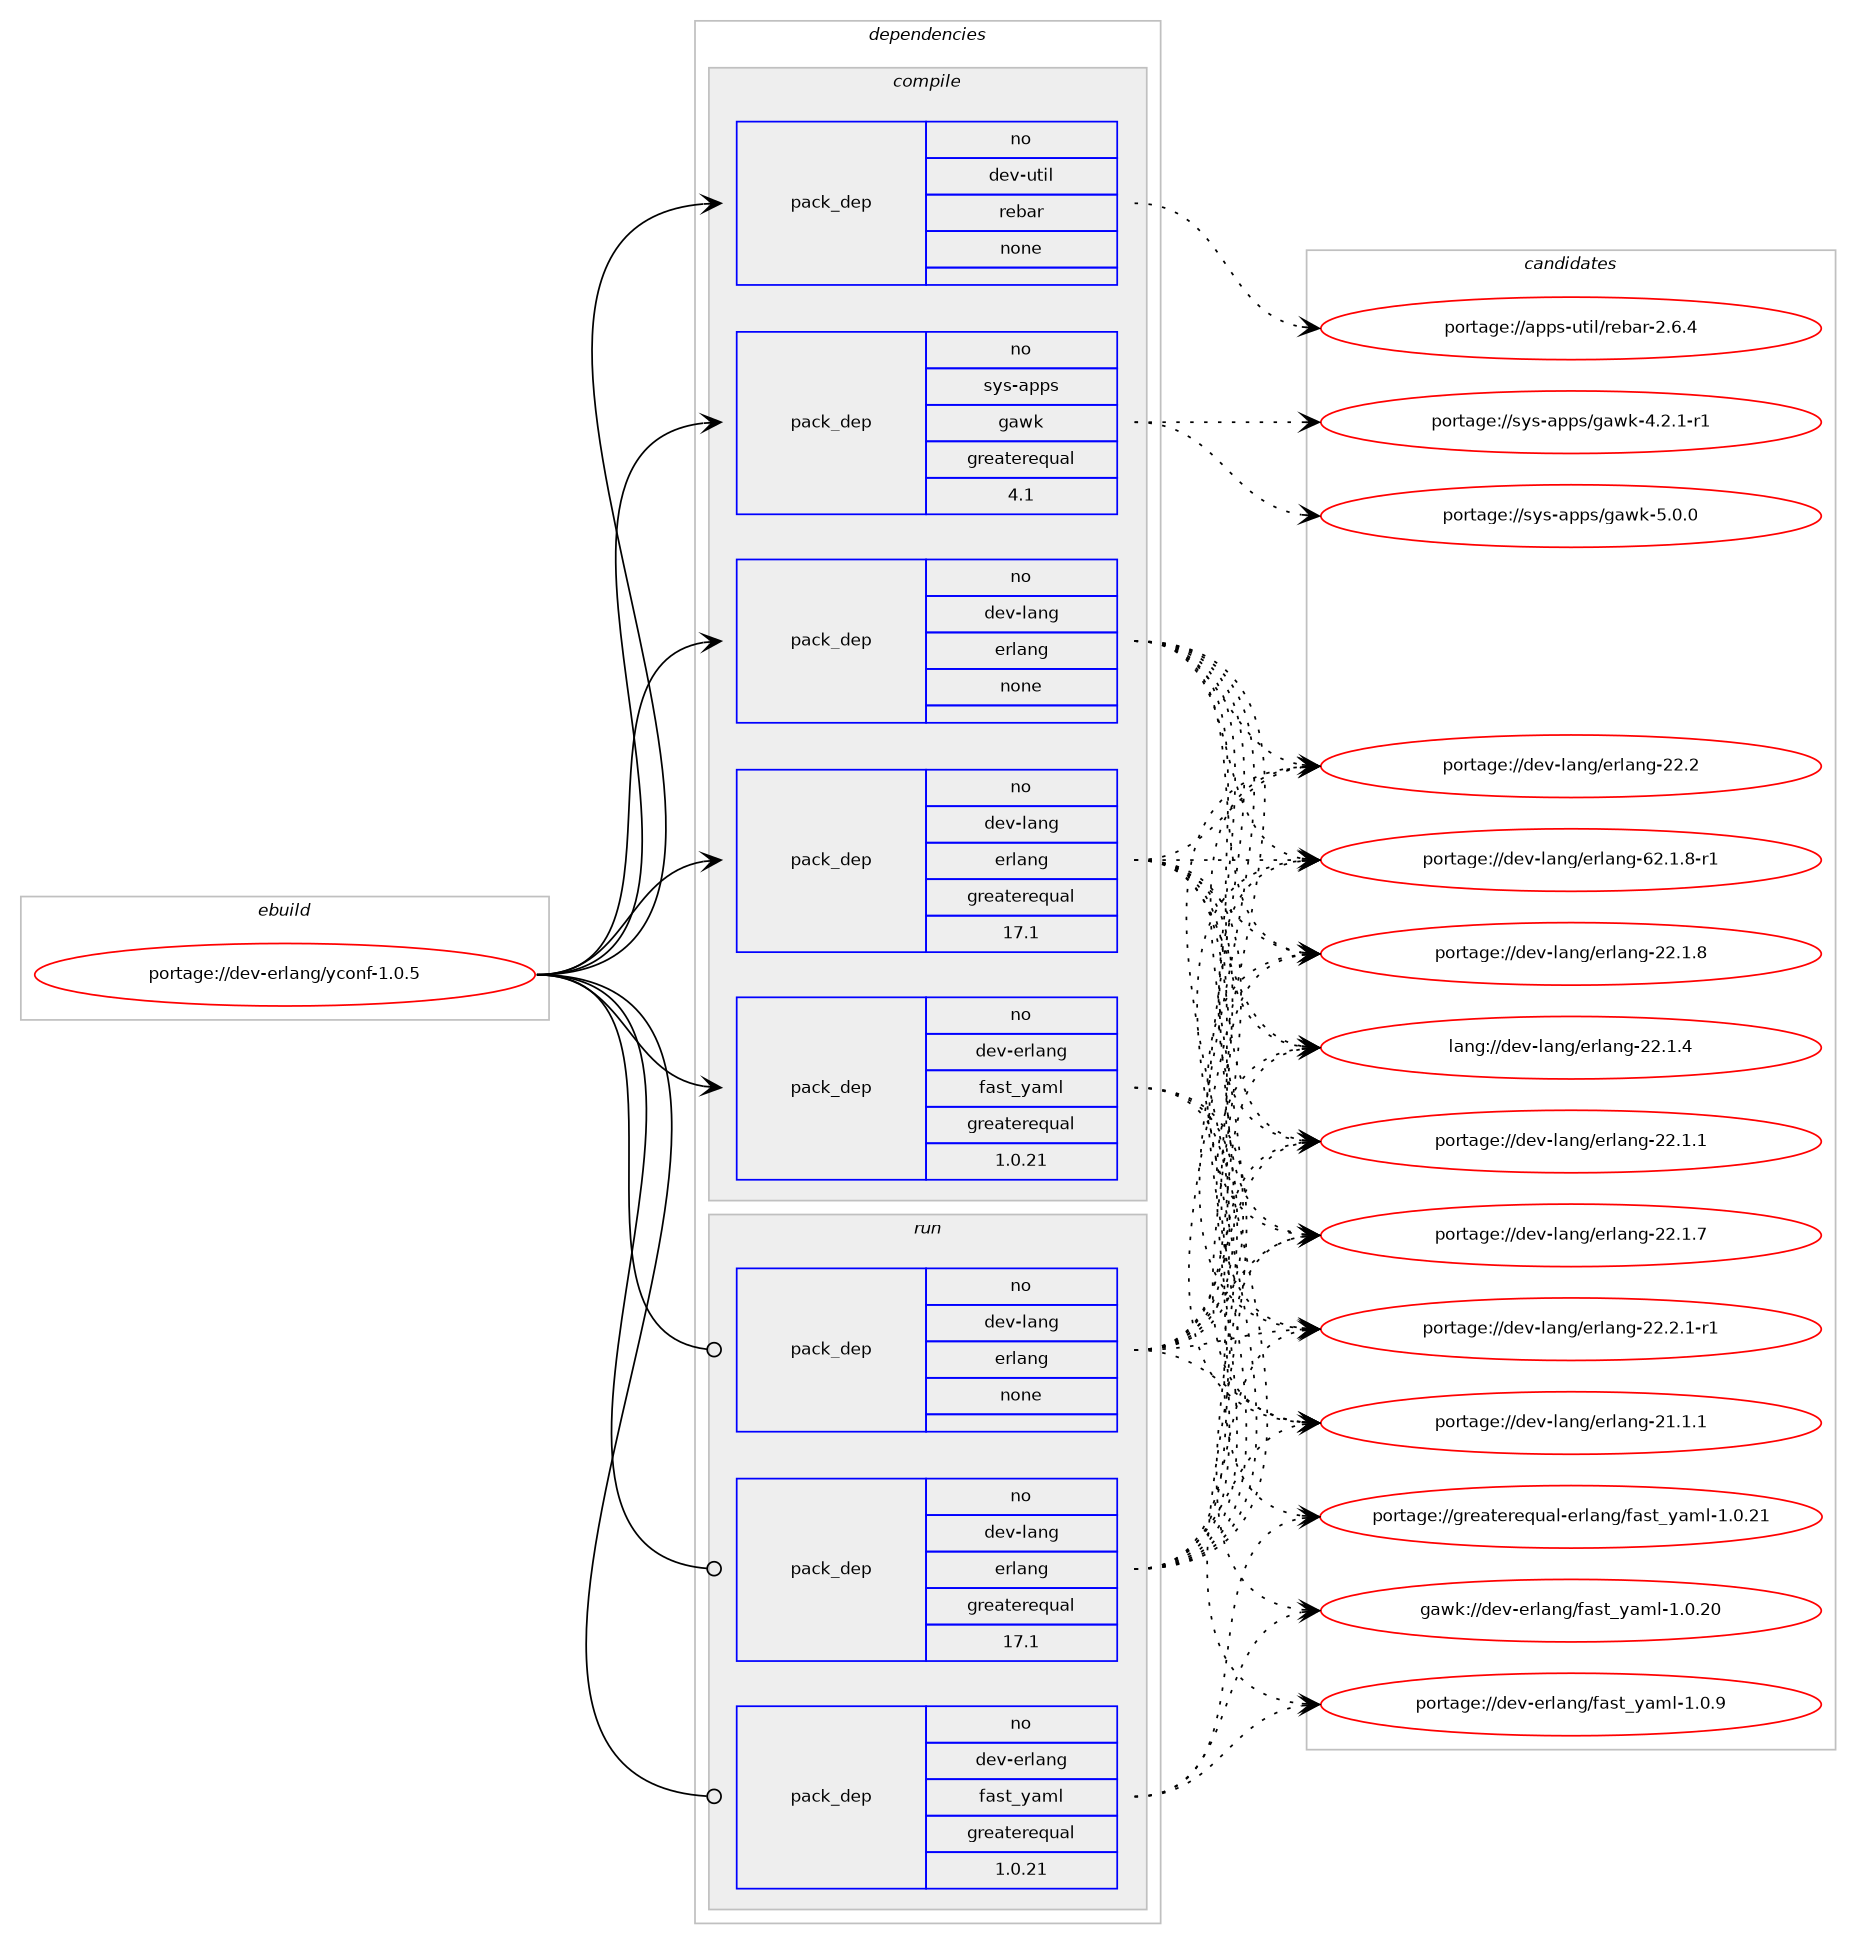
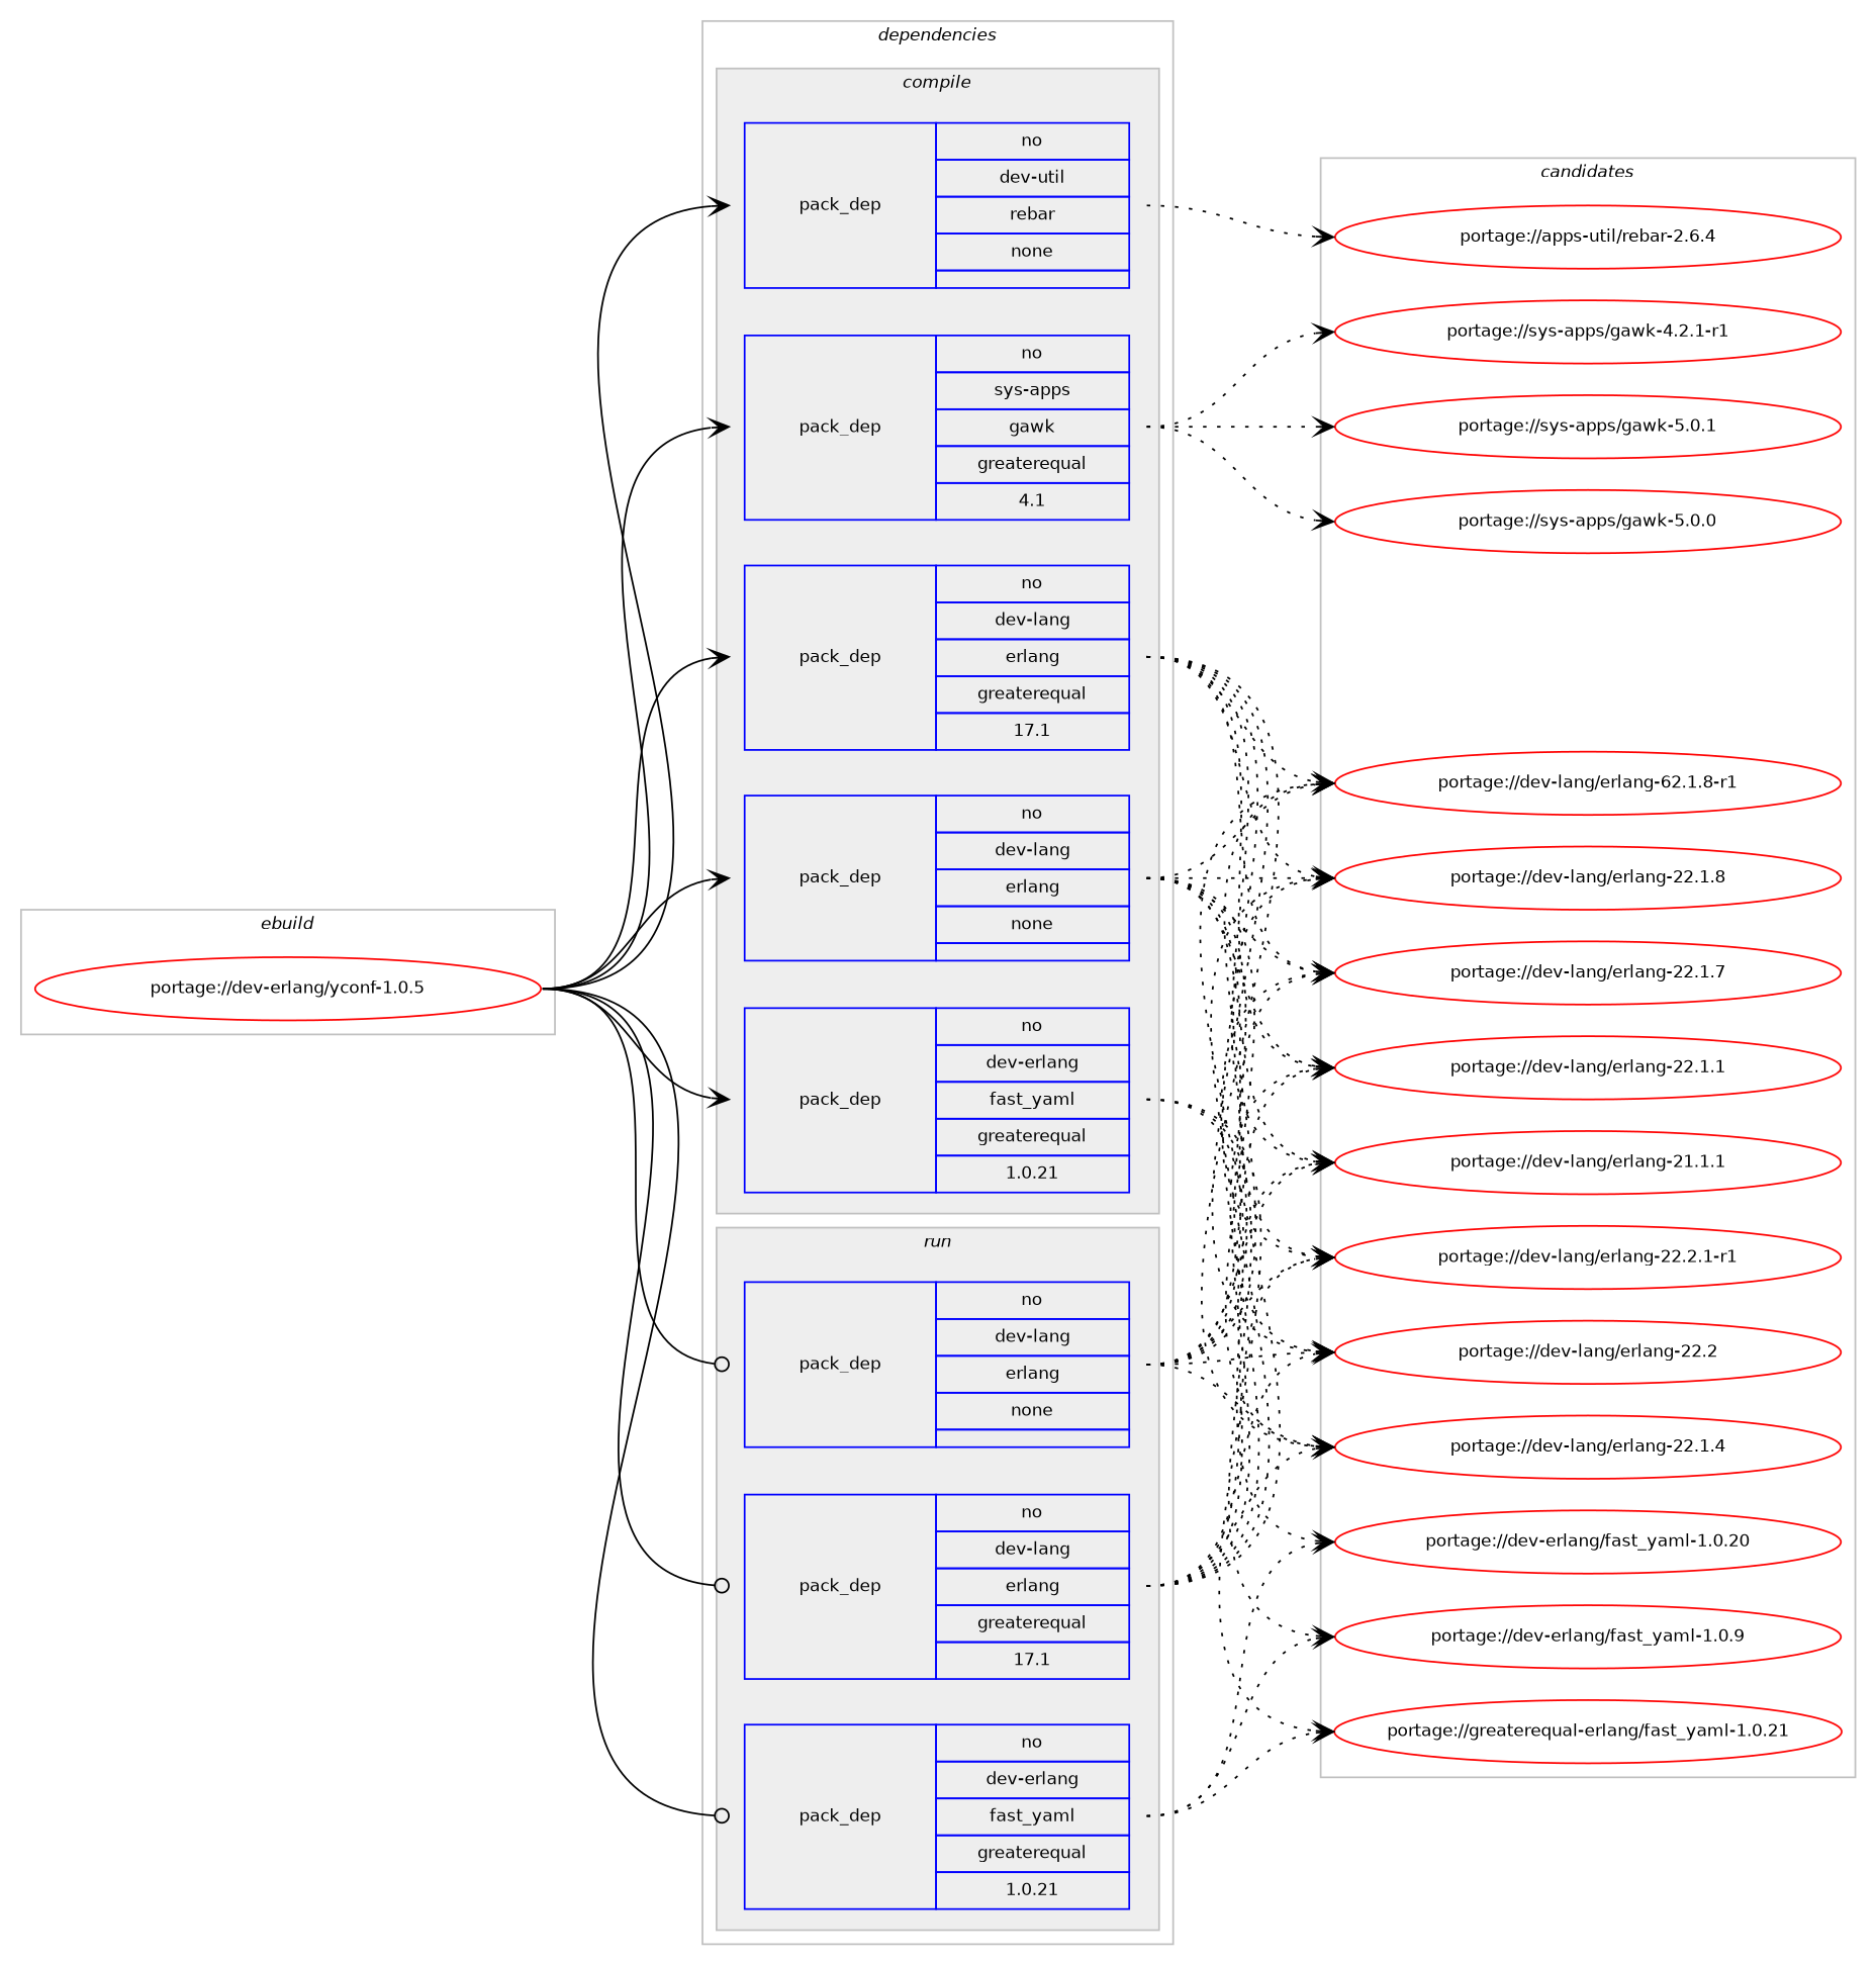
  digraph {
    compound=true
    concentrate=true
    fontname=Helvetica
    fontsize=10
    newrank=true
    rankdir=LR
    ranksep=1.5
    node [color=red fontname=Helvetica fontsize=10]
    edge [arrowhead=vee headport=w style=dotted tailport=e weight=100]
    n1 [label="portage://dev-erlang/yconf-1.0.5" width=4]
    n2 [color=blue label=<<TABLE BORDER="0" CELLBORDER="1" CELLSPACING="0" CELLPADDING="4" WIDTH="220"><TR><TD ROWSPAN="6" CELLPADDING="30">pack_dep</TD></TR><TR><TD WIDTH="110">no</TD></TR><TR><TD>dev-erlang</TD></TR><TR><TD>fast_yaml</TD></TR><TR><TD>greaterequal</TD></TR><TR><TD>1.0.21</TD></TR></TABLE>> shape=none]
    n3 [color=blue label=<<TABLE BORDER="0" CELLBORDER="1" CELLSPACING="0" CELLPADDING="4" WIDTH="220"><TR><TD ROWSPAN="6" CELLPADDING="30">pack_dep</TD></TR><TR><TD WIDTH="110">no</TD></TR><TR><TD>dev-lang</TD></TR><TR><TD>erlang</TD></TR><TR><TD>greaterequal</TD></TR><TR><TD>17.1</TD></TR></TABLE>> shape=none]
    n4 [color=blue label=<<TABLE BORDER="0" CELLBORDER="1" CELLSPACING="0" CELLPADDING="4" WIDTH="220"><TR><TD ROWSPAN="6" CELLPADDING="30">pack_dep</TD></TR><TR><TD WIDTH="110">no</TD></TR><TR><TD>dev-lang</TD></TR><TR><TD>erlang</TD></TR><TR><TD>none</TD></TR><TR><TD></TD></TR></TABLE>> shape=none]
    n5 [color=blue label=<<TABLE BORDER="0" CELLBORDER="1" CELLSPACING="0" CELLPADDING="4" WIDTH="220"><TR><TD ROWSPAN="6" CELLPADDING="30">pack_dep</TD></TR><TR><TD WIDTH="110">no</TD></TR><TR><TD>dev-util</TD></TR><TR><TD>rebar</TD></TR><TR><TD>none</TD></TR><TR><TD></TD></TR></TABLE>> shape=none]
    n6 [color=blue label=<<TABLE BORDER="0" CELLBORDER="1" CELLSPACING="0" CELLPADDING="4" WIDTH="220"><TR><TD ROWSPAN="6" CELLPADDING="30">pack_dep</TD></TR><TR><TD WIDTH="110">no</TD></TR><TR><TD>sys-apps</TD></TR><TR><TD>gawk</TD></TR><TR><TD>greaterequal</TD></TR><TR><TD>4.1</TD></TR></TABLE>> shape=none]
    n7 [color=blue label=<<TABLE BORDER="0" CELLBORDER="1" CELLSPACING="0" CELLPADDING="4" WIDTH="220"><TR><TD ROWSPAN="6" CELLPADDING="30">pack_dep</TD></TR><TR><TD WIDTH="110">no</TD></TR><TR><TD>dev-erlang</TD></TR><TR><TD>fast_yaml</TD></TR><TR><TD>greaterequal</TD></TR><TR><TD>1.0.21</TD></TR></TABLE>> shape=none]
    n8 [color=blue label=<<TABLE BORDER="0" CELLBORDER="1" CELLSPACING="0" CELLPADDING="4" WIDTH="220"><TR><TD ROWSPAN="6" CELLPADDING="30">pack_dep</TD></TR><TR><TD WIDTH="110">no</TD></TR><TR><TD>dev-lang</TD></TR><TR><TD>erlang</TD></TR><TR><TD>greaterequal</TD></TR><TR><TD>17.1</TD></TR></TABLE>> shape=none]
    n9 [color=blue label=<<TABLE BORDER="0" CELLBORDER="1" CELLSPACING="0" CELLPADDING="4" WIDTH="220"><TR><TD ROWSPAN="6" CELLPADDING="30">pack_dep</TD></TR><TR><TD WIDTH="110">no</TD></TR><TR><TD>dev-lang</TD></TR><TR><TD>erlang</TD></TR><TR><TD>none</TD></TR><TR><TD></TD></TR></TABLE>> shape=none]
    n10 [label="portage://dev-erlang/fast_yaml-1.0.9" width=4]
    n11 [label="portage://greaterequal-erlang/fast_yaml-1.0.21" width=4]
-   n12 [label="gawk://dev-erlang/fast_yaml-1.0.20" width=4]
+   n12 [label="portage://dev-erlang/fast_yaml-1.0.20" width=4]
    n13 [label="portage://dev-lang/erlang-22.2.1-r1" width=4]
    n14 [label="portage://dev-lang/erlang-22.2" width=4]
    n15 [label="portage://dev-lang/erlang-62.1.8-r1" width=4]
    n16 [label="portage://dev-lang/erlang-22.1.8" width=4]
    n17 [label="portage://dev-lang/erlang-22.1.7" width=4]
-   n18 [label="lang://dev-lang/erlang-22.1.4" width=4]
+   n18 [label="portage://dev-lang/erlang-22.1.4" width=4]
    n19 [label="portage://dev-lang/erlang-22.1.1" width=4]
    n20 [label="portage://dev-lang/erlang-21.1.1" width=4]
    n21 [label="portage://apps-util/rebar-2.6.4" width=4]
+   n22 [label="portage://sys-apps/gawk-5.0.1" width=4]
    n23 [label="portage://sys-apps/gawk-5.0.0" width=4]
    n24 [label="portage://sys-apps/gawk-4.2.1-r1" width=4]
    subgraph cluster_1 {
      color=gray
      label=<<i>ebuild</i>>
      rank=same
      n1
    }
    subgraph cluster_2 {
      color=gray
      label=<<i>dependencies</i>>
      subgraph cluster_3 {
        color=gray
        fillcolor="#eeeeee"
        label=<<i>compile</i>>
        style=filled
        subgraph sub_4 {
          color=gray
          fillcolor="#eeeeee"
          label=<<i>compile</i>>
          style=filled
          n2
        }
        subgraph sub_5 {
          color=gray
          fillcolor="#eeeeee"
          label=<<i>compile</i>>
          style=filled
          n3
        }
        subgraph sub_6 {
          color=gray
          fillcolor="#eeeeee"
          label=<<i>compile</i>>
          style=filled
          n4
        }
        subgraph sub_7 {
          color=gray
          fillcolor="#eeeeee"
          label=<<i>compile</i>>
          style=filled
          n5
        }
        subgraph sub_8 {
          color=gray
          fillcolor="#eeeeee"
          label=<<i>compile</i>>
          style=filled
          n6
        }
      }
      subgraph cluster_9 {
        color=gray
        fillcolor="#eeeeee"
        label=<<i>compile and run</i>>
        style=filled
      }
      subgraph cluster_10 {
        color=gray
        fillcolor="#eeeeee"
        label=<<i>run</i>>
        style=filled
        subgraph sub_11 {
          color=gray
          fillcolor="#eeeeee"
          label=<<i>run</i>>
          style=filled
          n7
        }
        subgraph sub_12 {
          color=gray
          fillcolor="#eeeeee"
          label=<<i>run</i>>
          style=filled
          n8
        }
        subgraph sub_13 {
          color=gray
          fillcolor="#eeeeee"
          label=<<i>run</i>>
          style=filled
          n9
        }
      }
    }
    subgraph cluster_14 {
      color=gray
      label=<<i>candidates</i>>
      rank=same
      subgraph sub_15 {
        color=black
        label=<<i>candidates</i>>
        nodesep=1
        rank=same
        n10
        n11
        n12
      }
      subgraph sub_16 {
        color=black
        label=<<i>candidates</i>>
        nodesep=1
        rank=same
        n13
        n14
        n15
        n16
        n17
        n18
        n19
        n20
      }
      subgraph sub_17 {
        color=black
        label=<<i>candidates</i>>
        nodesep=1
        rank=same
        n13
        n14
        n15
        n16
        n17
        n18
        n19
        n20
      }
      subgraph sub_18 {
        color=black
        label=<<i>candidates</i>>
        nodesep=1
        rank=same
        n21
      }
      subgraph sub_19 {
        color=black
        label=<<i>candidates</i>>
        nodesep=1
        rank=same
+       n22
        n23
        n24
      }
      subgraph sub_20 {
        color=black
        label=<<i>candidates</i>>
        nodesep=1
        rank=same
        n13
        n14
        n15
        n16
        n17
        n18
        n19
        n20
      }
      subgraph sub_21 {
        color=black
        label=<<i>candidates</i>>
        nodesep=1
        rank=same
        n10
        n11
        n12
      }
      subgraph sub_22 {
        color=black
        label=<<i>candidates</i>>
        nodesep=1
        rank=same
        n13
        n14
        n15
        n16
        n17
        n18
        n19
        n20
      }
    }
    n1 -> n2 [style=solid weight=20]
    n1 -> n3 [style=solid weight=20]
    n1 -> n4 [style=solid weight=20]
    n1 -> n5 [style=solid weight=20]
    n1 -> n6 [style=solid weight=20]
    n1 -> n7 [arrowhead=odot style=solid weight=20]
    n1 -> n8 [arrowhead=odot style=solid weight=20]
    n1 -> n9 [arrowhead=odot style=solid weight=20]
    n2 -> n10
    n2 -> n11
    n2 -> n12
    n3 -> n13
    n3 -> n14
    n3 -> n15
    n3 -> n16
    n3 -> n17
    n3 -> n18
    n3 -> n19
    n3 -> n20
    n4 -> n13
    n4 -> n14
    n4 -> n15
    n4 -> n16
    n4 -> n17
    n4 -> n18
    n4 -> n19
    n4 -> n20
    n5 -> n21
+   n6 -> n22
    n6 -> n23
    n6 -> n24
    n7 -> n10
    n7 -> n11
    n7 -> n12
    n8 -> n13
    n8 -> n14
    n8 -> n15
    n8 -> n16
    n8 -> n17
    n8 -> n18
    n8 -> n19
    n8 -> n20
    n9 -> n13
    n9 -> n14
    n9 -> n15
    n9 -> n16
    n9 -> n17
    n9 -> n18
    n9 -> n19
    n9 -> n20
  }
